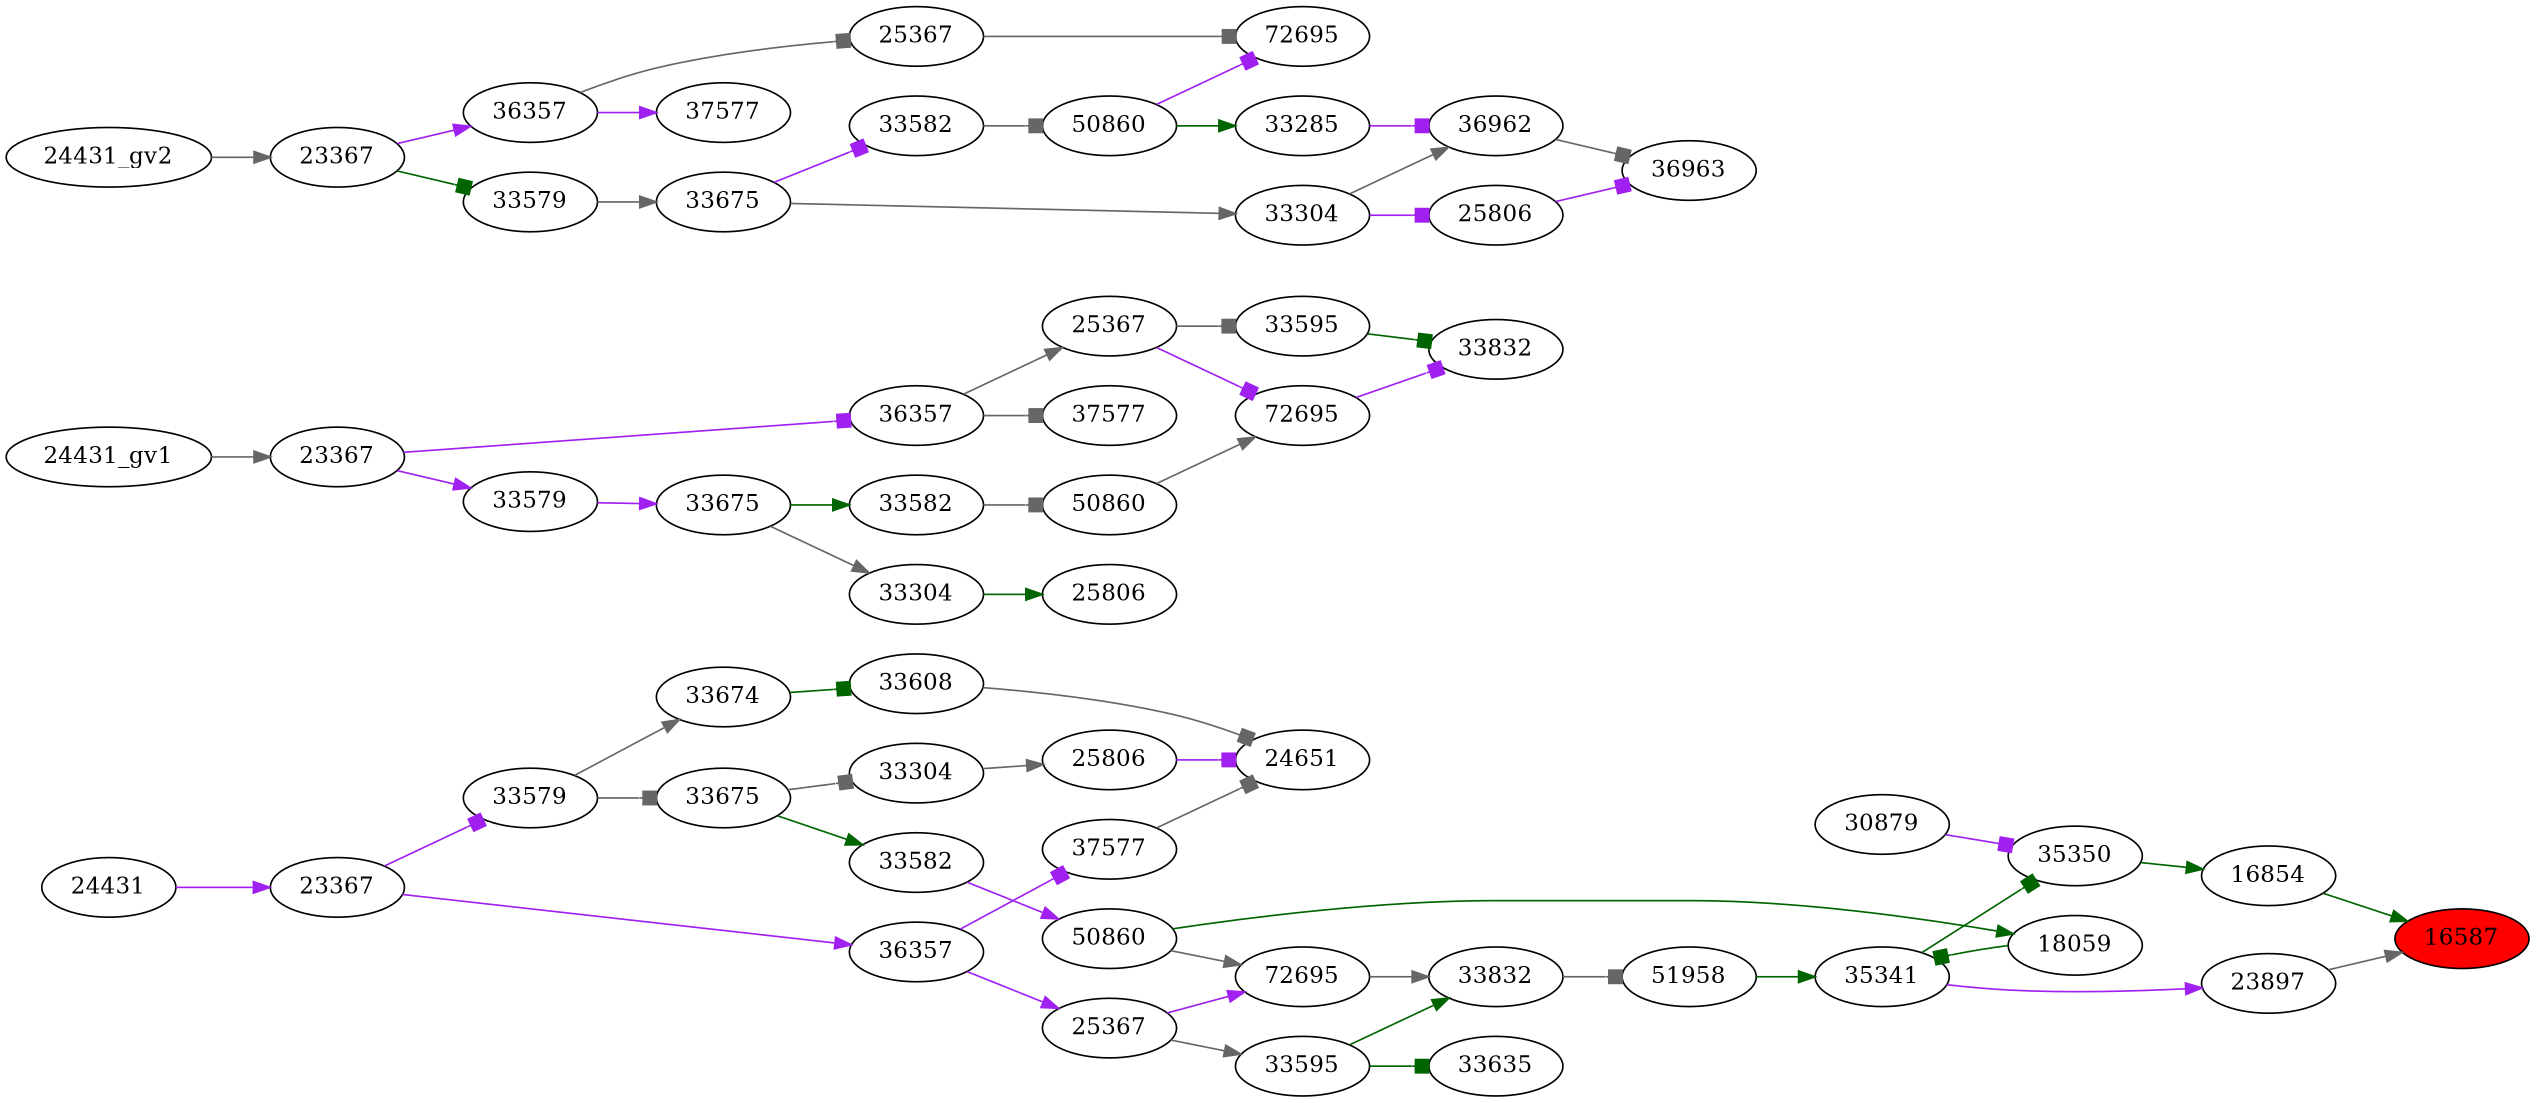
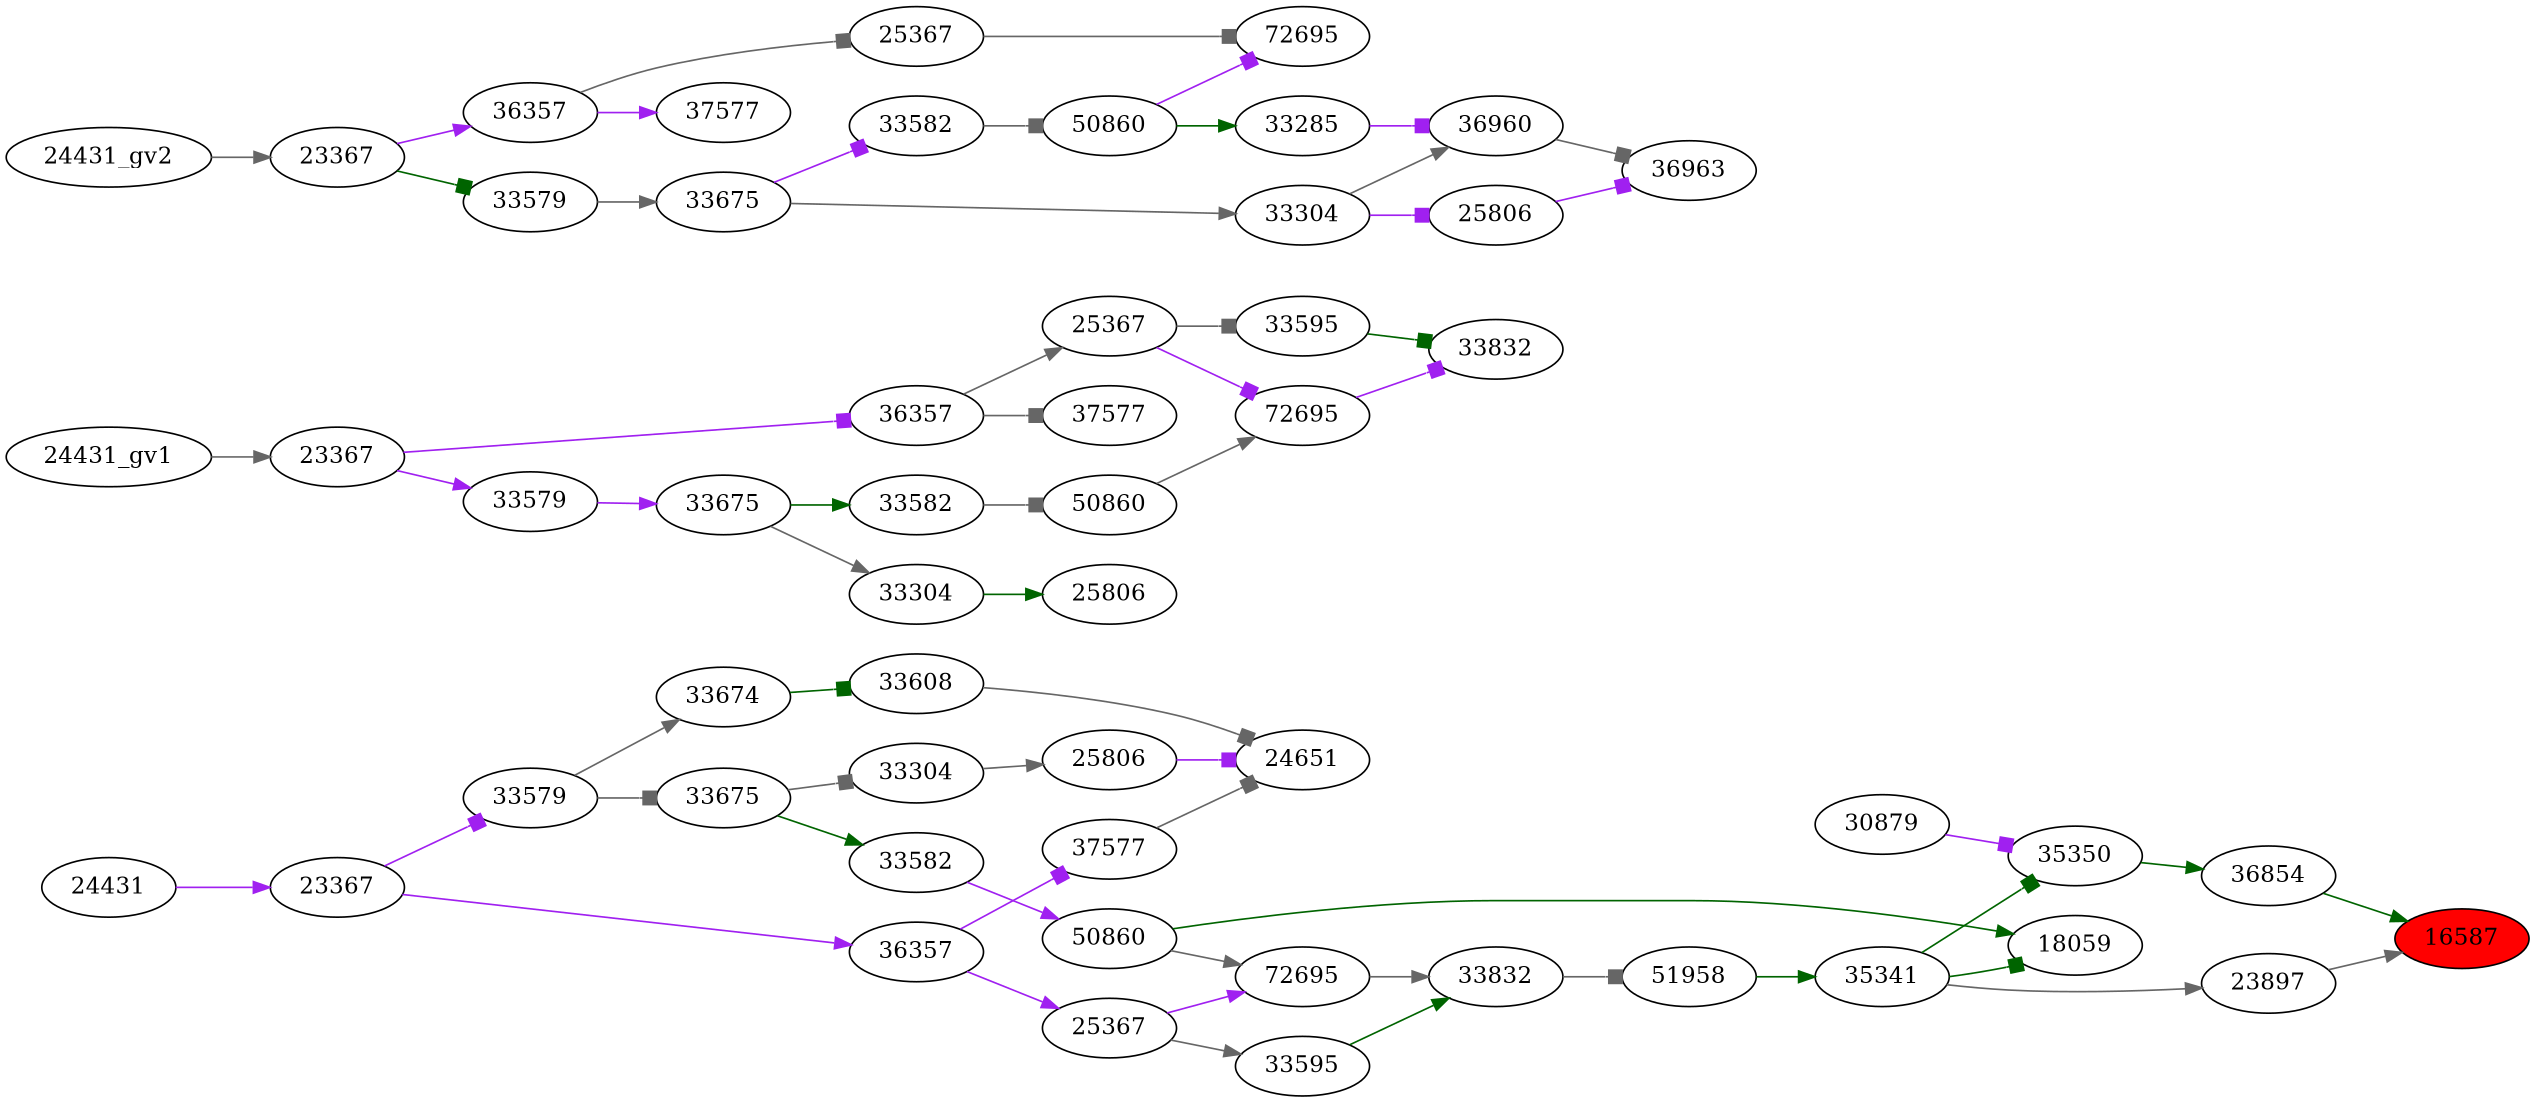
  strict digraph {
    rankdir=LR
    edge [arrowhead=normal color=gray40]
    n1 [fillcolor=red label=16587 style=filled]
-   n2 [label=16854]
+   n2 [label=36854]
    n3 [label=23897]
    n4 [label=35350]
    n5 [label=35341]
    n6 [label=30879]
    n7 [label=51958]
    n8 [label=18059]
    n9 [label=33832]
-   n10 [label=33635]
    n11 [label=50860]
    n12 [label=72695]
    n13 [label=24651]
    n14 [label=33595]
    n15 [label=33582]
    n16 [label=25806]
    n17 [label=33608]
    n18 [label=37577]
    n19 [label=25367]
    n20 [label=33675]
    n21 [label=33304]
    n22 [label=33674]
    n23 [label=36357]
    n24 [label=33579]
    n25 [label=23367]
    n26 [label=24431]
    n27 [label=33832]
    n28 [label=72695]
    n29 [label=33595]
    n30 [label=50860]
    n31 [label=33582]
    n32 [label=25367]
    n33 [label=33675]
    n34 [label=33304]
    n35 [label=25806]
    n36 [label=37577]
    n37 [label=36357]
    n38 [label=33579]
    n39 [label=23367]
    "24431_gv1"
    n41 [label=36963]
-   n42 [label=36962]
+   n42 [label=36960]
    n43 [label=25806]
    n44 [label=50860]
    n45 [label=72695]
    n46 [label=33285]
    n47 [label=33582]
    n48 [label=25367]
    n49 [label=33304]
    n50 [label=33675]
    n51 [label=36357]
    n52 [label=37577]
    n53 [label=33579]
    n54 [label=23367]
    "24431_gv2"
    subgraph sub_1 {
      n1
      n2
      n3
      n4
      n5
      n6
      n7
      n8
      n9
-     n10
      n11
      n12
      n13
      n14
      n15
      n16
      n17
      n18
      n19
      n20
      n21
      n22
      n23
      n24
      n25
      n26
    }
    subgraph sub_2 {
      n27
      n28
      n29
      n30
      n31
      n32
      n33
      n34
      n35
      n36
      n37
      n38
      n39
      "24431_gv1"
    }
    subgraph sub_3 {
      n41
      n42
      n43
      n44
      n45
      n46
      n47
      n48
      n49
      n50
      n51
      n52
      n53
      n54
      "24431_gv2"
    }
    n2 -> n1 [color=darkgreen]
    n3 -> n1
    n4 -> n2 [color=darkgreen]
-   n5 -> n3 [color=purple]
+   n5 -> n3
    n5 -> n4 [arrowhead=box color=darkgreen]
    n6 -> n4 [arrowhead=box color=purple]
    n7 -> n5 [color=darkgreen]
-   n8 -> n5 [arrowhead=box color=darkgreen]
+   n5 -> n8 [arrowhead=box color=darkgreen]
    n9 -> n7 [arrowhead=box]
    n11 -> n8 [color=darkgreen]
    n11 -> n12
    n12 -> n9
    n14 -> n9 [color=darkgreen]
-   n14 -> n10 [arrowhead=box color=darkgreen]
    n15 -> n11 [color=purple]
    n16 -> n13 [arrowhead=box color=purple]
    n17 -> n13 [arrowhead=box]
    n18 -> n13 [arrowhead=box]
    n19 -> n12 [color=purple]
    n19 -> n14
    n20 -> n15 [color=darkgreen]
    n20 -> n21 [arrowhead=box]
    n21 -> n16
    n22 -> n17 [arrowhead=box color=darkgreen]
    n23 -> n18 [arrowhead=box color=purple]
    n23 -> n19 [color=purple]
    n24 -> n20 [arrowhead=box]
    n24 -> n22
    n25 -> n23 [color=purple]
    n25 -> n24 [arrowhead=box color=purple]
    n26 -> n25 [color=purple]
    n28 -> n27 [arrowhead=box color=purple]
    n29 -> n27 [arrowhead=box color=darkgreen]
    n30 -> n28
    n31 -> n30 [arrowhead=box]
    n32 -> n28 [arrowhead=box color=purple]
    n32 -> n29 [arrowhead=box]
    n33 -> n31 [color=darkgreen]
    n33 -> n34
    n34 -> n35 [color=darkgreen]
    n37 -> n32
    n37 -> n36 [arrowhead=box]
    n38 -> n33 [color=purple]
    n39 -> n37 [arrowhead=box color=purple]
    n39 -> n38 [color=purple]
    "24431_gv1" -> n39
    n42 -> n41 [arrowhead=box]
    n43 -> n41 [arrowhead=box color=purple]
    n44 -> n45 [arrowhead=box color=purple]
    n44 -> n46 [color=darkgreen]
    n46 -> n42 [arrowhead=box color=purple]
    n47 -> n44 [arrowhead=box]
    n48 -> n45 [arrowhead=box]
    n49 -> n42
    n49 -> n43 [arrowhead=box color=purple]
    n50 -> n47 [arrowhead=box color=purple]
    n50 -> n49
    n51 -> n48 [arrowhead=box]
    n51 -> n52 [color=purple]
    n53 -> n50
    n54 -> n51 [color=purple]
    n54 -> n53 [arrowhead=box color=darkgreen]
    "24431_gv2" -> n54
  }
